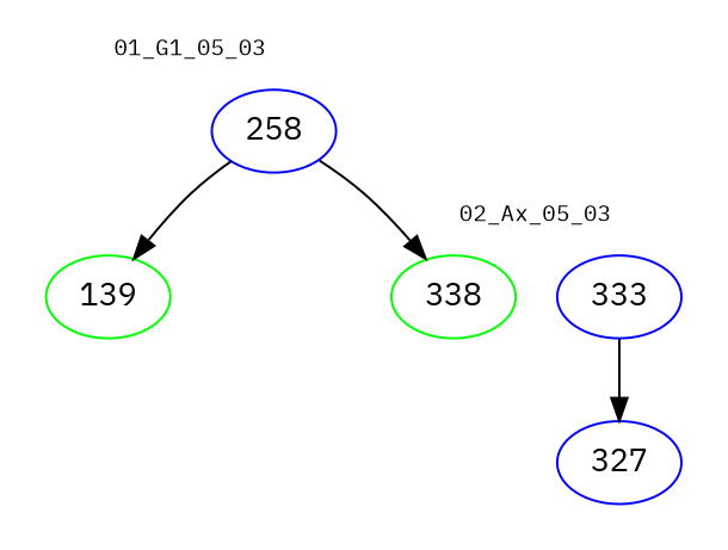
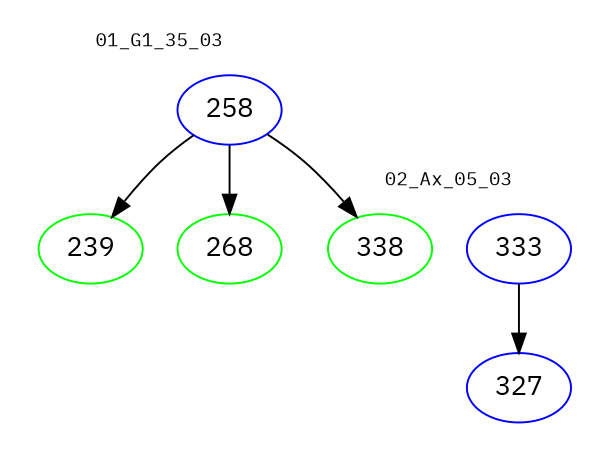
  digraph {
    fontname="IBM Plex Mono"
    node [color=blue fontname="IBM Plex Mono"]
    edge [color=black fontname="IBM Plex Mono"]
    n1 [label=333]
    n2 [label=327]
    n3 [color=green label=338]
    n4 [label=258]
-   n5 [color=green label=139]
+   n5 [color=green label=239]
+   n6 [color=green label=268]
    subgraph cluster_1 {
      color=white
      fontsize=10
      label="02_Ax_05_03"
      n1
      n2
      n3
    }
    subgraph cluster_2 {
      color=white
      fontsize=10
-     label="01_G1_05_03"
+     label="01_G1_35_03"
      n4
      n5
+     n6
    }
    n1 -> n2
    n4 -> n3
    n4 -> n5
+   n4 -> n6
  }
